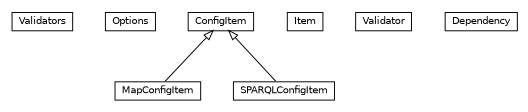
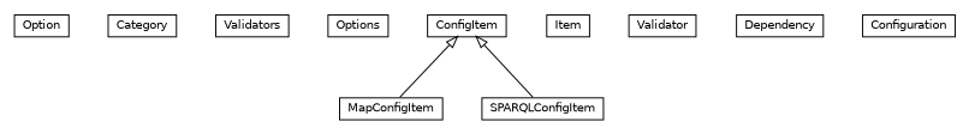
  digraph {
    nodesep=0.25
    ranksep=0.5
    node [fontcolor=black fontname=Helvetica fontsize=10.0 shape=plaintext]
    edge [arrowtail=empty dir=back fontname=Helvetica fontsize=10 headport=p labelfontname=Helvetica labelfontsize=10 tailport=p]
+   n1 [label=<<table title="org.universAAL.ucc.configuration.model.configurationdefinition.Option" border="0" cellborder="1" cellspacing="0" cellpadding="2" port="p" href="./Option.html"> 		<tr><td><table border="0" cellspacing="0" cellpadding="1"> <tr><td align="center" balign="center"> Option </td></tr> 		</table></td></tr> 		</table>>]
+   n2 [label=<<table title="org.universAAL.ucc.configuration.model.configurationdefinition.Category" border="0" cellborder="1" cellspacing="0" cellpadding="2" port="p" href="./Category.html"> 		<tr><td><table border="0" cellspacing="0" cellpadding="1"> <tr><td align="center" balign="center"> Category </td></tr> 		</table></td></tr> 		</table>>]
    n3 [label=<<table title="org.universAAL.ucc.configuration.model.configurationdefinition.Validators" border="0" cellborder="1" cellspacing="0" cellpadding="2" port="p" href="./Validators.html"> 		<tr><td><table border="0" cellspacing="0" cellpadding="1"> <tr><td align="center" balign="center"> Validators </td></tr> 		</table></td></tr> 		</table>>]
    n4 [label=<<table title="org.universAAL.ucc.configuration.model.configurationdefinition.Options" border="0" cellborder="1" cellspacing="0" cellpadding="2" port="p" href="./Options.html"> 		<tr><td><table border="0" cellspacing="0" cellpadding="1"> <tr><td align="center" balign="center"> Options </td></tr> 		</table></td></tr> 		</table>>]
    n5 [label=<<table title="org.universAAL.ucc.configuration.model.configurationdefinition.ConfigItem" border="0" cellborder="1" cellspacing="0" cellpadding="2" port="p" href="./ConfigItem.html"> 		<tr><td><table border="0" cellspacing="0" cellpadding="1"> <tr><td align="center" balign="center"> ConfigItem </td></tr> 		</table></td></tr> 		</table>>]
    n6 [label=<<table title="org.universAAL.ucc.configuration.model.configurationdefinition.MapConfigItem" border="0" cellborder="1" cellspacing="0" cellpadding="2" port="p" href="./MapConfigItem.html"> 		<tr><td><table border="0" cellspacing="0" cellpadding="1"> <tr><td align="center" balign="center"> MapConfigItem </td></tr> 		</table></td></tr> 		</table>>]
    n7 [label=<<table title="org.universAAL.ucc.configuration.model.configurationdefinition.SPARQLConfigItem" border="0" cellborder="1" cellspacing="0" cellpadding="2" port="p" href="./SPARQLConfigItem.html"> 		<tr><td><table border="0" cellspacing="0" cellpadding="1"> <tr><td align="center" balign="center"> SPARQLConfigItem </td></tr> 		</table></td></tr> 		</table>>]
    n8 [label=<<table title="org.universAAL.ucc.configuration.model.configurationdefinition.Item" border="0" cellborder="1" cellspacing="0" cellpadding="2" port="p" href="./Item.html"> 		<tr><td><table border="0" cellspacing="0" cellpadding="1"> <tr><td align="center" balign="center"> Item </td></tr> 		</table></td></tr> 		</table>>]
    n9 [label=<<table title="org.universAAL.ucc.configuration.model.configurationdefinition.Validator" border="0" cellborder="1" cellspacing="0" cellpadding="2" port="p" href="./Validator.html"> 		<tr><td><table border="0" cellspacing="0" cellpadding="1"> <tr><td align="center" balign="center"> Validator </td></tr> 		</table></td></tr> 		</table>>]
    n10 [label=<<table title="org.universAAL.ucc.configuration.model.configurationdefinition.Dependency" border="0" cellborder="1" cellspacing="0" cellpadding="2" port="p" href="./Dependency.html"> 		<tr><td><table border="0" cellspacing="0" cellpadding="1"> <tr><td align="center" balign="center"> Dependency </td></tr> 		</table></td></tr> 		</table>>]
+   n11 [label=<<table title="org.universAAL.ucc.configuration.model.configurationdefinition.Configuration" border="0" cellborder="1" cellspacing="0" cellpadding="2" port="p" href="./Configuration.html"> 		<tr><td><table border="0" cellspacing="0" cellpadding="1"> <tr><td align="center" balign="center"> Configuration </td></tr> 		</table></td></tr> 		</table>>]
    n5 -> n6
    n5 -> n7
  }
